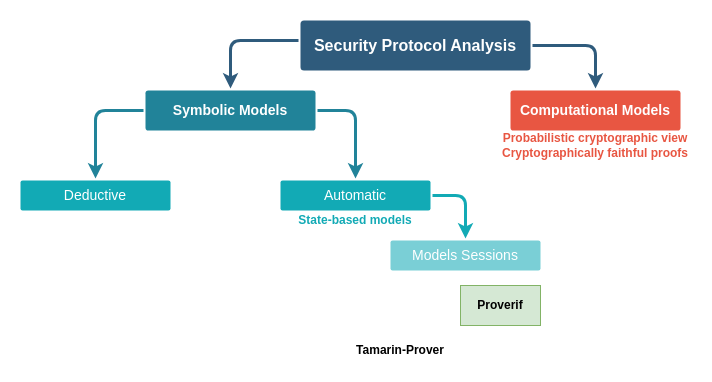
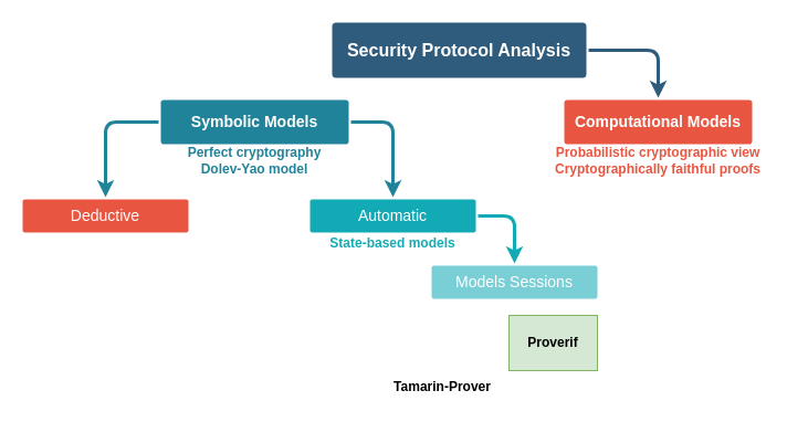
  <mxCell id="0" />
  <mxCell id="1" parent="0" />
  <mxCell id="2" value="" style="edgeStyle=none;rounded=1;jumpStyle=none;html=1;shadow=0;labelBackgroundColor=none;startArrow=none;startFill=0;endArrow=classic;endFill=1;jettySize=auto;orthogonalLoop=1;strokeColor=#2F5B7C;strokeWidth=3;fontFamily=Helvetica;fontSize=16;fontColor=#23445D;spacing=5;" parent="1" source="4" target="10" edge="1"><mxGeometry relative="1" as="geometry"><Array as="points"><mxPoint x="595" y="45" /></Array></mxGeometry></mxCell>
- <mxCell id="3" value="" style="edgeStyle=orthogonalEdgeStyle;rounded=1;jumpStyle=none;html=1;shadow=0;labelBackgroundColor=none;startArrow=none;startFill=0;endArrow=classic;endFill=1;jettySize=auto;orthogonalLoop=1;strokeColor=#2F5B7C;strokeWidth=3;fontFamily=Helvetica;fontSize=16;fontColor=#23445D;spacing=5;entryX=0.5;entryY=0;entryDx=0;entryDy=0;" parent="1" source="4" target="7" edge="1"><mxGeometry relative="1" as="geometry"><Array as="points"><mxPoint x="230" y="40" /></Array></mxGeometry></mxCell>
  <mxCell id="4" value="Security Protocol Analysis" style="rounded=1;whiteSpace=wrap;html=1;shadow=0;labelBackgroundColor=none;strokeColor=none;strokeWidth=3;fontFamily=Helvetica;fontSize=16;fontColor=#FFFFFF;align=center;fontStyle=1;spacing=5;arcSize=7;perimeterSpacing=2;fillColor=#2F5B7C;" parent="1" vertex="1"><mxGeometry x="300" y="20" width="230" height="50" as="geometry" /></mxCell>
  <mxCell id="5" value="" style="edgeStyle=none;rounded=1;jumpStyle=none;html=1;shadow=0;labelBackgroundColor=none;startArrow=none;startFill=0;jettySize=auto;orthogonalLoop=1;strokeWidth=3;fontFamily=Helvetica;fontSize=14;fontColor=#FFFFFF;spacing=5;fontStyle=1;fillColor=#b0e3e6;strokeColor=#218399;" parent="1" source="7" target="9" edge="1"><mxGeometry relative="1" as="geometry"><Array as="points"><mxPoint x="95" y="110" /></Array></mxGeometry></mxCell>
  <mxCell id="6" value="" style="edgeStyle=none;rounded=1;jumpStyle=none;html=1;shadow=0;labelBackgroundColor=none;startArrow=none;startFill=0;jettySize=auto;orthogonalLoop=1;strokeWidth=3;fontFamily=Helvetica;fontSize=14;fontColor=#FFFFFF;spacing=5;fontStyle=1;fillColor=#b0e3e6;strokeColor=#218399;" parent="1" source="7" target="8" edge="1"><mxGeometry relative="1" as="geometry"><Array as="points"><mxPoint x="355" y="110" /></Array></mxGeometry></mxCell>
  <mxCell id="7" value="Symbolic Models" style="rounded=1;whiteSpace=wrap;html=1;shadow=0;labelBackgroundColor=none;strokeColor=none;strokeWidth=3;fontFamily=Helvetica;fontSize=14;fontColor=#FFFFFF;align=center;spacing=5;fontStyle=1;arcSize=7;perimeterSpacing=2;fillColor=#218399;" parent="1" vertex="1"><mxGeometry x="145" y="90" width="170" height="40" as="geometry" /></mxCell>
  <mxCell id="8" value="Automatic" style="rounded=1;whiteSpace=wrap;html=1;shadow=0;labelBackgroundColor=none;strokeColor=none;strokeWidth=3;fontFamily=Helvetica;fontSize=14;fontColor=#FFFFFF;align=center;spacing=5;fontStyle=0;arcSize=7;perimeterSpacing=2;fillColor=#12AAB5;" parent="1" vertex="1"><mxGeometry x="280" y="180" width="150" height="30" as="geometry" /></mxCell>
- <mxCell id="9" value="Deductive" style="rounded=1;whiteSpace=wrap;html=1;shadow=0;labelBackgroundColor=none;strokeColor=none;strokeWidth=3;fontFamily=Helvetica;fontSize=14;fontColor=#FFFFFF;align=center;spacing=5;fontStyle=0;arcSize=7;perimeterSpacing=2;fillColor=#12AAB5;" parent="1" vertex="1"><mxGeometry x="20" y="180" width="150" height="30" as="geometry" /></mxCell>
+ <mxCell id="9" value="Deductive" style="rounded=1;whiteSpace=wrap;html=1;shadow=0;labelBackgroundColor=none;strokeColor=none;strokeWidth=3;fontFamily=Helvetica;fontSize=14;fontColor=#FFFFFF;align=center;spacing=5;fontStyle=0;arcSize=7;perimeterSpacing=2;fillColor=#e85642;" parent="1" vertex="1"><mxGeometry x="20" y="180" width="150" height="30" as="geometry" /></mxCell>
  <mxCell id="10" value="Computational Models" style="rounded=1;whiteSpace=wrap;html=1;shadow=0;labelBackgroundColor=none;strokeColor=none;strokeWidth=3;fontFamily=Helvetica;fontSize=14;fontColor=#FFFFFF;align=center;spacing=5;fontStyle=1;arcSize=7;perimeterSpacing=2;fillColor=#E85642;" parent="1" vertex="1"><mxGeometry x="510" y="90" width="170" height="40" as="geometry" /></mxCell>
+ <mxCell id="11" value="&lt;div&gt;Perfect cryptography&lt;/div&gt;&lt;div&gt;Dolev-Yao model&lt;/div&gt;" style="text;html=1;align=center;verticalAlign=middle;whiteSpace=wrap;rounded=0;fontStyle=1;fontColor=#218399;" parent="1" vertex="1"><mxGeometry x="140" y="130" width="180" height="30" as="geometry" /></mxCell>
  <mxCell id="12" value="&lt;div&gt;Probabilistic cryptographic view&lt;br&gt;&lt;/div&gt;&lt;div&gt;Cryptographically faithful proofs&lt;/div&gt;" style="text;html=1;strokeColor=none;fillColor=none;align=center;verticalAlign=middle;whiteSpace=wrap;rounded=0;fontStyle=1;fontColor=#E85642;" parent="1" vertex="1"><mxGeometry x="500" y="130" width="190" height="30" as="geometry" /></mxCell>
  <mxCell id="13" value="" style="edgeStyle=none;rounded=1;jumpStyle=none;html=1;shadow=0;labelBackgroundColor=none;startArrow=none;startFill=0;jettySize=auto;orthogonalLoop=1;strokeWidth=3;fontFamily=Helvetica;fontSize=14;fontColor=#FFFFFF;spacing=5;fontStyle=1;fillColor=#b0e3e6;exitX=1;exitY=0.5;exitDx=0;exitDy=0;strokeColor=#12AAB5;" parent="1" source="8" target="14" edge="1"><mxGeometry relative="1" as="geometry"><mxPoint x="562" y="180" as="sourcePoint" /><Array as="points"><mxPoint x="465" y="195" /></Array></mxGeometry></mxCell>
  <mxCell id="14" value="Models Sessions" style="rounded=1;whiteSpace=wrap;html=1;shadow=0;labelBackgroundColor=none;strokeColor=none;strokeWidth=3;fontFamily=Helvetica;fontSize=14;fontColor=#FFFFFF;align=center;spacing=5;fontStyle=0;arcSize=7;perimeterSpacing=2;fillColor=#7ACFD6;" parent="1" vertex="1"><mxGeometry x="390" y="240" width="150" height="30" as="geometry" /></mxCell>
  <mxCell id="15" value="" style="shape=image;imageAspect=0;aspect=fixed;verticalLabelPosition=bottom;verticalAlign=top;rounded=0;fontColor=#000000;fillColor=#7ACFD6;gradientColor=#ffffff;html=1;image=https://tamarin-prover.github.io/favicon-256x256.png;" parent="1" vertex="1"><mxGeometry x="390" y="280" width="50" height="50" as="geometry" /></mxCell>
  <mxCell id="16" value="State-based models" style="text;html=1;align=center;verticalAlign=middle;whiteSpace=wrap;rounded=0;fontStyle=1;fontColor=#12AAB5;" parent="1" vertex="1"><mxGeometry x="265" y="210" width="180" height="20" as="geometry" /></mxCell>
  <mxCell id="17" value="Tamarin-Prover" style="text;html=1;align=center;verticalAlign=middle;whiteSpace=wrap;rounded=0;fontStyle=1;" parent="1" vertex="1"><mxGeometry x="355" y="340" width="90" height="20" as="geometry" /></mxCell>
- <mxCell id="18" value="&lt;div&gt;Proverif&lt;/div&gt;" style="html=1;whiteSpace=wrap;container=1;recursiveResize=0;collapsible=0;fontStyle=1;fillColor=#d5e8d4;strokeColor=#82b366;" vertex="1" parent="1"><mxGeometry x="460" y="285" width="80" height="40" as="geometry" /></mxCell>
+ <mxCell id="18" value="&lt;div&gt;Proverif&lt;/div&gt;" style="html=1;whiteSpace=wrap;container=1;recursiveResize=0;collapsible=0;fontStyle=1;fillColor=#d5e8d4;strokeColor=#82b366;" vertex="1" parent="1"><mxGeometry x="460" y="285" width="80" height="50" as="geometry" /></mxCell>
